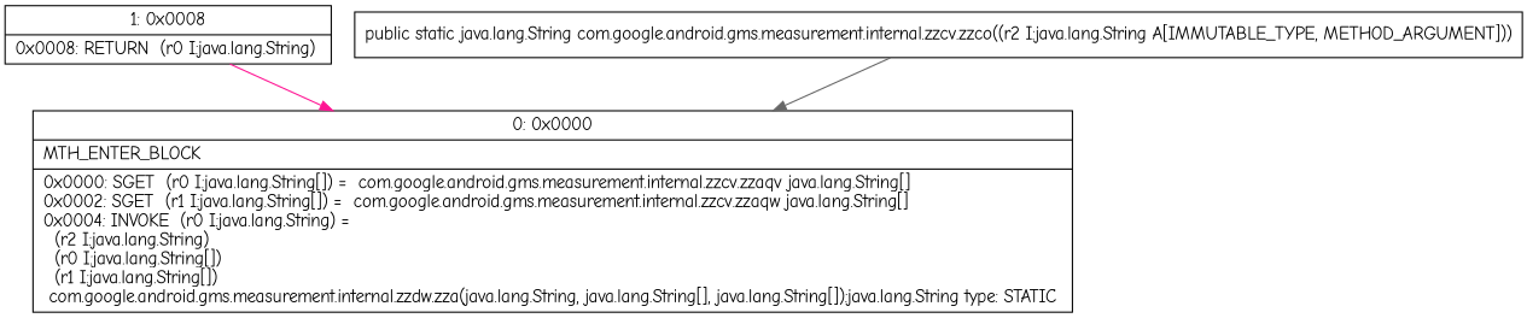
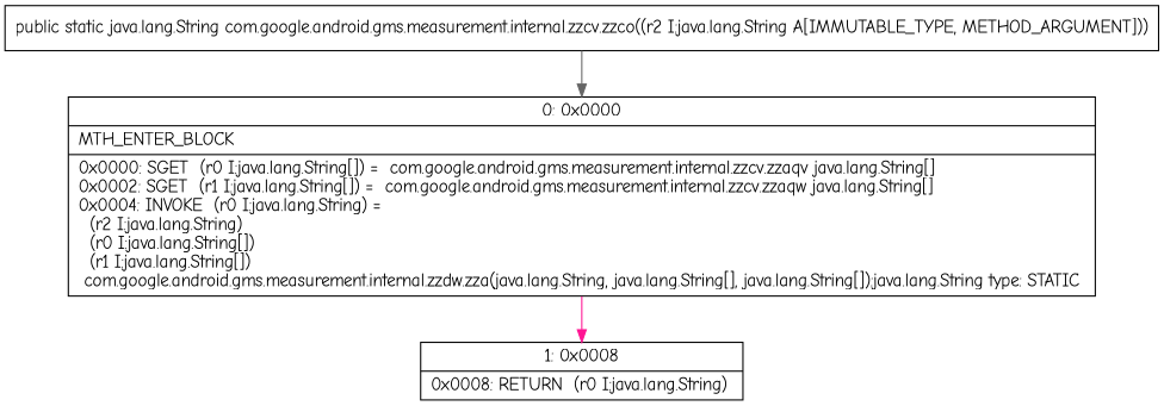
  digraph {
    fontname="Comic Neue"
    node [shape=record fontname="Comic Neue"]
    edge [fontname="Comic Neue"]
    n1 [label="{0\:\ 0x0000|MTH_ENTER_BLOCK\l|0x0000: SGET  (r0 I:java.lang.String[]) =  com.google.android.gms.measurement.internal.zzcv.zzaqv java.lang.String[] \l0x0002: SGET  (r1 I:java.lang.String[]) =  com.google.android.gms.measurement.internal.zzcv.zzaqw java.lang.String[] \l0x0004: INVOKE  (r0 I:java.lang.String) = \l  (r2 I:java.lang.String)\l  (r0 I:java.lang.String[])\l  (r1 I:java.lang.String[])\l com.google.android.gms.measurement.internal.zzdw.zza(java.lang.String, java.lang.String[], java.lang.String[]):java.lang.String type: STATIC \l}"]
    n2 [label="{1\:\ 0x0008|0x0008: RETURN  (r0 I:java.lang.String) \l}"]
    n3 [label="{public static java.lang.String com.google.android.gms.measurement.internal.zzcv.zzco((r2 I:java.lang.String A[IMMUTABLE_TYPE, METHOD_ARGUMENT])) }"]
-   n2 -> n1 [color=deeppink]
+   n1 -> n2 [color=deeppink]
    n3 -> n1 [color=gray40]
  }
